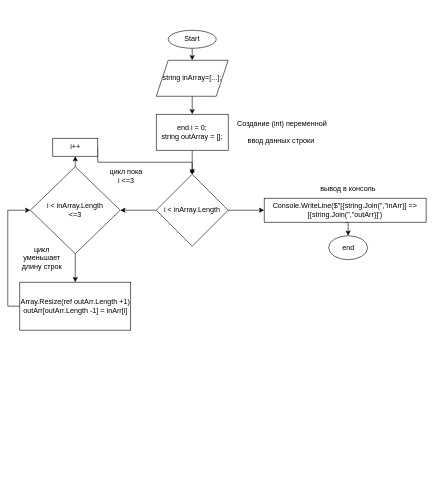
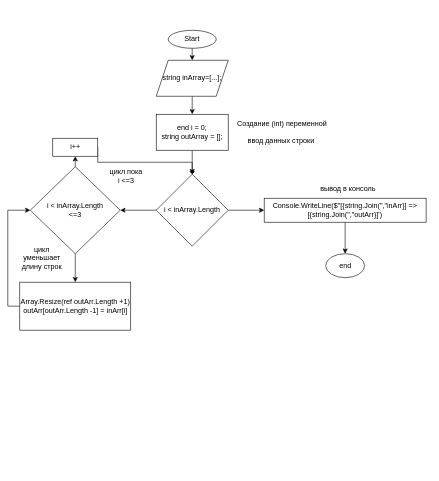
  <mxCell id="0" />
  <mxCell id="1" parent="0" />
  <mxCell id="2" style="edgeStyle=orthogonalEdgeStyle;rounded=0;orthogonalLoop=1;jettySize=auto;html=1;exitX=0;exitY=0.5;exitDx=0;exitDy=0;" parent="1" edge="1"><mxGeometry relative="1" as="geometry"><Array as="points"><mxPoint x="20" y="780" /><mxPoint x="20" y="20" /></Array><mxPoint x="160" y="20" as="targetPoint" /></mxGeometry></mxCell>
  <mxCell id="3" style="edgeStyle=orthogonalEdgeStyle;rounded=0;orthogonalLoop=1;jettySize=auto;html=1;exitX=0.5;exitY=1;exitDx=0;exitDy=0;entryX=0.5;entryY=0;entryDx=0;entryDy=0;" edge="1" parent="1" source="4" target="6"><mxGeometry relative="1" as="geometry" /></mxCell>
  <mxCell id="4" value="Start" style="ellipse;whiteSpace=wrap;html=1;" vertex="1" parent="1"><mxGeometry x="280" y="50" width="80" height="30" as="geometry" /></mxCell>
  <mxCell id="5" style="edgeStyle=orthogonalEdgeStyle;rounded=0;orthogonalLoop=1;jettySize=auto;html=1;exitX=0.5;exitY=1;exitDx=0;exitDy=0;entryX=0.5;entryY=0;entryDx=0;entryDy=0;" edge="1" parent="1" source="6" target="8"><mxGeometry relative="1" as="geometry" /></mxCell>
  <mxCell id="6" value="string inArray=[...];" style="shape=parallelogram;perimeter=parallelogramPerimeter;whiteSpace=wrap;html=1;fixedSize=1;" vertex="1" parent="1"><mxGeometry x="260" y="100" width="120" height="60" as="geometry" /></mxCell>
  <mxCell id="7" style="edgeStyle=orthogonalEdgeStyle;rounded=0;orthogonalLoop=1;jettySize=auto;html=1;exitX=0.5;exitY=1;exitDx=0;exitDy=0;entryX=0.5;entryY=0;entryDx=0;entryDy=0;" edge="1" parent="1" source="8" target="11"><mxGeometry relative="1" as="geometry" /></mxCell>
  <mxCell id="8" value="end i = 0;&lt;br&gt;string outArray = [];" style="rounded=0;whiteSpace=wrap;html=1;" vertex="1" parent="1"><mxGeometry x="260" y="190" width="120" height="60" as="geometry" /></mxCell>
  <mxCell id="9" style="edgeStyle=orthogonalEdgeStyle;rounded=0;orthogonalLoop=1;jettySize=auto;html=1;exitX=0;exitY=0.5;exitDx=0;exitDy=0;entryX=1;entryY=0.5;entryDx=0;entryDy=0;" edge="1" parent="1" source="11" target="14"><mxGeometry relative="1" as="geometry" /></mxCell>
  <mxCell id="10" style="edgeStyle=orthogonalEdgeStyle;rounded=0;orthogonalLoop=1;jettySize=auto;html=1;exitX=1;exitY=0.5;exitDx=0;exitDy=0;entryX=0;entryY=0.5;entryDx=0;entryDy=0;" edge="1" parent="1" source="11" target="20"><mxGeometry relative="1" as="geometry" /></mxCell>
  <mxCell id="11" value="i &amp;lt; inArray.Length" style="rhombus;whiteSpace=wrap;html=1;" vertex="1" parent="1"><mxGeometry x="260" y="290" width="120" height="120" as="geometry" /></mxCell>
  <mxCell id="12" style="edgeStyle=orthogonalEdgeStyle;rounded=0;orthogonalLoop=1;jettySize=auto;html=1;exitX=0.5;exitY=0;exitDx=0;exitDy=0;entryX=0.5;entryY=1;entryDx=0;entryDy=0;" edge="1" parent="1" source="14" target="16"><mxGeometry relative="1" as="geometry" /></mxCell>
  <mxCell id="13" style="edgeStyle=orthogonalEdgeStyle;rounded=0;orthogonalLoop=1;jettySize=auto;html=1;exitX=0.5;exitY=1;exitDx=0;exitDy=0;entryX=0.5;entryY=0;entryDx=0;entryDy=0;" edge="1" parent="1" source="14" target="18"><mxGeometry relative="1" as="geometry" /></mxCell>
  <mxCell id="14" value="i &amp;lt; inArray.Length&lt;br&gt;&amp;lt;=3" style="rhombus;whiteSpace=wrap;html=1;" vertex="1" parent="1"><mxGeometry x="50" y="277.5" width="150" height="145" as="geometry" /></mxCell>
  <mxCell id="15" style="edgeStyle=orthogonalEdgeStyle;rounded=0;orthogonalLoop=1;jettySize=auto;html=1;exitX=1;exitY=0.5;exitDx=0;exitDy=0;entryX=0.5;entryY=0;entryDx=0;entryDy=0;endArrow=diamond;" edge="1" parent="1" source="16" target="11"><mxGeometry relative="1" as="geometry"><Array as="points"><mxPoint x="163" y="270" /><mxPoint x="320" y="270" /></Array></mxGeometry></mxCell>
  <mxCell id="16" value="i++" style="rounded=0;whiteSpace=wrap;html=1;" vertex="1" parent="1"><mxGeometry x="87.5" y="230" width="75" height="30" as="geometry" /></mxCell>
  <mxCell id="17" style="edgeStyle=orthogonalEdgeStyle;rounded=0;orthogonalLoop=1;jettySize=auto;html=1;exitX=0;exitY=0.5;exitDx=0;exitDy=0;entryX=0;entryY=0.5;entryDx=0;entryDy=0;" edge="1" parent="1" source="18" target="14"><mxGeometry relative="1" as="geometry" /></mxCell>
  <mxCell id="18" value="Array.Resize(ref outArr.Length +1)&lt;br&gt;outArr[outArr.Length -1] = inArr[i]" style="rounded=0;whiteSpace=wrap;html=1;" vertex="1" parent="1"><mxGeometry x="32.5" y="470" width="185" height="80" as="geometry" /></mxCell>
  <mxCell id="19" style="edgeStyle=orthogonalEdgeStyle;rounded=0;orthogonalLoop=1;jettySize=auto;html=1;exitX=0.5;exitY=1;exitDx=0;exitDy=0;entryX=0.5;entryY=0;entryDx=0;entryDy=0;" edge="1" parent="1" source="20" target="21"><mxGeometry relative="1" as="geometry" /></mxCell>
  <mxCell id="20" value="Console.WriteLine($&quot;[{string.Join(&quot;,&quot;inArr}] =&amp;gt;&lt;br&gt;[{string.Join(&quot;,&quot;outArr}]')" style="rounded=0;whiteSpace=wrap;html=1;" vertex="1" parent="1"><mxGeometry x="440" y="330" width="270" height="40" as="geometry" /></mxCell>
- <mxCell id="21" value="end" style="ellipse;whiteSpace=wrap;html=1;" vertex="1" parent="1"><mxGeometry x="547.5" y="392.5" width="65" height="40" as="geometry" /></mxCell>
+ <mxCell id="21" value="end" style="ellipse;whiteSpace=wrap;html=1;" vertex="1" parent="1"><mxGeometry x="542.5" y="422.5" width="65" height="40" as="geometry" /></mxCell>
  <mxCell id="22" value="Создание (int) переменной&lt;br&gt;&lt;br&gt;ввод данных строки&amp;nbsp;" style="text;html=1;strokeColor=none;fillColor=none;align=center;verticalAlign=middle;whiteSpace=wrap;rounded=0;" vertex="1" parent="1"><mxGeometry x="380" y="205" width="180" height="30" as="geometry" /></mxCell>
  <mxCell id="23" value="цикл пока i &amp;lt;=3" style="text;html=1;strokeColor=none;fillColor=none;align=center;verticalAlign=middle;whiteSpace=wrap;rounded=0;" vertex="1" parent="1"><mxGeometry x="180" y="277.5" width="60" height="30" as="geometry" /></mxCell>
  <mxCell id="24" value="цикл уменьшает длину строк" style="text;html=1;strokeColor=none;fillColor=none;align=center;verticalAlign=middle;whiteSpace=wrap;rounded=0;" vertex="1" parent="1"><mxGeometry x="27.5" y="415" width="82.5" height="30" as="geometry" /></mxCell>
  <mxCell id="25" value="вывод в консоль" style="text;html=1;strokeColor=none;fillColor=none;align=center;verticalAlign=middle;whiteSpace=wrap;rounded=0;" vertex="1" parent="1"><mxGeometry x="510" y="300" width="140" height="30" as="geometry" /></mxCell>
